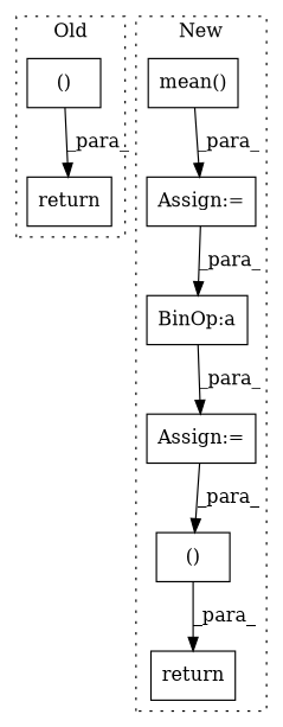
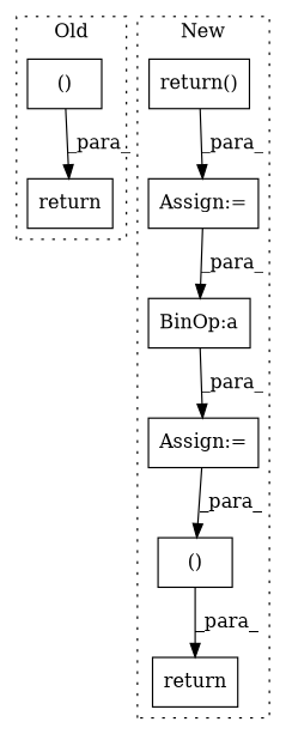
  digraph {
    node [a=54 l=3 shape=box]
    n1 [l=24 label="()" s=5226]
    n2 [a=93 l=7 label=return s=5203]
-   n3 [a=75 l="11,8" label="mean()" s="5561,5581"]
+   n3 [a=75 l="11,8" label="return()" s="5561,5581"]
    n4 [a=68 label="Assign:=" s=5608]
    n5 [a=82 label="BinOp:a" s=5663]
    n6 [a=93 l=7 label=return s=5684]
    n7 [l=49 label="()" s=5694]
    n8 [a=68 label="Assign:=" s=5558]
    subgraph cluster_1 {
      label=Old
      style=dotted
      n1
      n2
    }
    subgraph cluster_2 {
      label=New
      style=dotted
      n3
      n4
      n5
      n6
      n7
      n8
    }
    n1 -> n2 [label=_para_]
    n3 -> n8 [label=_para_]
    n4 -> n7 [label=_para_]
    n5 -> n4 [label=_para_]
    n7 -> n6 [label=_para_]
    n8 -> n5 [label=_para_]
  }
